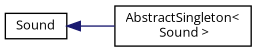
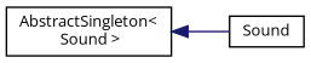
  digraph {
    rankdir=LR
    fontname="Open Sans"
    node [color=black fillcolor=white fontname="Open Sans" fontsize=10 shape=record style=filled]
    n1 [height=0.2 label="AbstractSingleton\<\l Sound \>" width=0.4]
    n2 [height=0.2 label=Sound width=0.4]
-   n2 -> n1 [color=midnightblue dir=back fontname="Open Sans" fontsize=10 labelfontname=Helvetica labelfontsize=10 style=solid]
+   n1 -> n2 [color=midnightblue dir=back fontname="Open Sans" fontsize=10 labelfontname=Helvetica labelfontsize=10 style=solid]
  }
